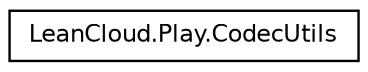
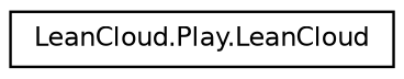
  digraph {
    rankdir=TB
-   n1 [color=black fillcolor=white fontname=Helvetica fontsize=10 height=0.2 label="LeanCloud.Play.CodecUtils" shape=record style=filled width=0.4]
+   n1 [color=black fillcolor=white fontname=Helvetica fontsize=10 height=0.2 label="LeanCloud.Play.LeanCloud" shape=record style=filled width=0.4]
  }
